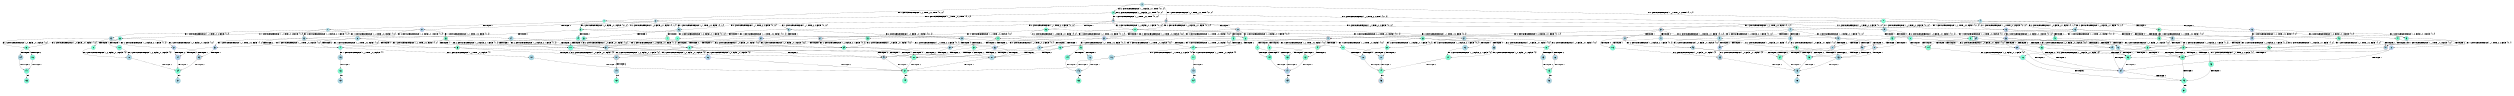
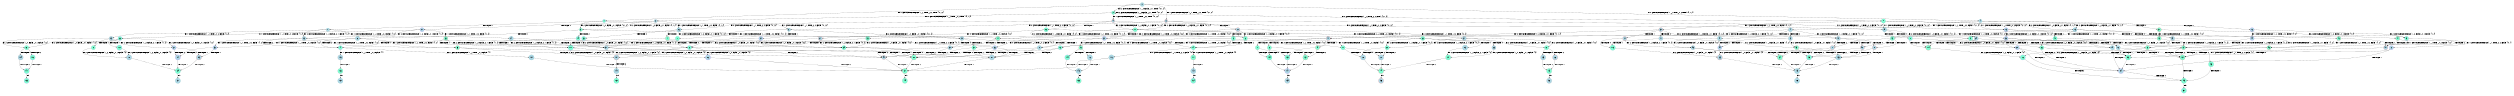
  digraph {
    node [color=teal fillcolor=lightblue shape=circle style=filled]
    0 [peripheries=2]
    1 [color=purple fillcolor=aquamarine]
    2 [fillcolor=aquamarine]
    3 [color=red]
    4
    5 [color=gray40 fillcolor=aquamarine]
    6
    7
    8 [color=gray40]
    9 [color=red]
    10 [fillcolor=aquamarine]
    11 [color=gray40 fillcolor=aquamarine]
    12 [color=red]
    13 [color=purple]
    14 [color=gray40]
    15
    16 [color=purple]
    17 [color=red fillcolor=aquamarine]
    18
    19 [color=purple fillcolor=aquamarine]
    20 [color=gray40]
    21 [fillcolor=aquamarine]
    22 [color=purple]
    23 [color=gray40]
    24
    25 [color=gray40]
    26
    27 [color=purple]
    28 [fillcolor=aquamarine]
    29
    30 [color=red]
    31 [color=red fillcolor=aquamarine]
    32 [color=purple]
    33 [fillcolor=aquamarine]
    34 [fillcolor=aquamarine]
    35 [color=gray40 fillcolor=aquamarine]
    36 [color=gray40 fillcolor=aquamarine]
    37 [color=gray40]
    38 [color=purple]
    39 [color=gray40]
    40 [fillcolor=aquamarine]
    41 [color=red]
    42 [color=gray40]
    43 [color=gray40]
    44
    45 [color=gray40 fillcolor=aquamarine]
    46 [color=red fillcolor=aquamarine]
    47 [color=red fillcolor=aquamarine]
    48 [color=purple fillcolor=aquamarine]
    49 [color=purple]
    50 [color=gray40]
    51 [color=gray40 fillcolor=aquamarine]
    52
    53 [color=red fillcolor=aquamarine]
    54 [color=purple fillcolor=aquamarine]
    55 [color=purple]
    56 [color=purple]
    57 [color=gray40]
    58 [color=purple fillcolor=aquamarine]
    59 [fillcolor=aquamarine]
    60 [fillcolor=aquamarine]
    61 [color=purple]
    62 [color=gray40 fillcolor=aquamarine]
    63 [color=purple fillcolor=aquamarine]
    64 [color=red fillcolor=aquamarine]
    65 [color=red fillcolor=aquamarine]
    66 [color=purple fillcolor=aquamarine]
    67 [color=red]
    68 [color=gray40 fillcolor=aquamarine]
    69 [color=gray40]
    70 [color=purple fillcolor=aquamarine]
    71 [color=gray40]
    72 [color=red]
    73 [color=red fillcolor=aquamarine]
    74 [fillcolor=aquamarine]
    75 [color=red fillcolor=aquamarine]
    76 [color=purple fillcolor=aquamarine]
    77 [fillcolor=aquamarine]
    78
    79
    80 [color=purple]
    81 [fillcolor=aquamarine]
    82 [fillcolor=aquamarine]
    83 [color=gray40]
    84 [color=red fillcolor=aquamarine]
    85 [color=red fillcolor=aquamarine]
    86 [color=gray40 fillcolor=aquamarine]
    87 [color=gray40 fillcolor=aquamarine]
    88 [color=gray40 fillcolor=aquamarine]
    89 [color=red fillcolor=aquamarine]
    90 [color=red]
    91 [color=red]
    92 [color=red]
    93 [color=red fillcolor=aquamarine]
    94 [color=purple]
    95 [color=gray40]
    96 [color=red fillcolor=aquamarine]
    97 [color=red]
    98 [color=purple]
    99 [color=red]
    100 [color=red fillcolor=aquamarine]
    101 [color=gray40]
    102
    103 [color=gray40]
    104 [color=purple]
    105 [color=red]
    106 [color=purple]
    107 [color=red]
    108 [color=purple fillcolor=aquamarine]
    109 [color=gray40]
    110 [color=gray40]
    111 [color=purple fillcolor=aquamarine]
    112 [color=purple fillcolor=aquamarine]
    113
    114 [color=red fillcolor=aquamarine]
    115 [fillcolor=aquamarine]
    116
    117 [color=red fillcolor=aquamarine]
    118
    119 [color=purple fillcolor=aquamarine]
    120 [color=gray40]
    121 [color=gray40]
    122 [color=red fillcolor=aquamarine]
    123 [fillcolor=aquamarine]
    124 [color=purple]
    125 [color=gray40]
    126 [color=red]
    127 [color=gray40 fillcolor=aquamarine]
    128 [color=purple fillcolor=aquamarine]
    129 [fillcolor=aquamarine]
    130 [color=purple fillcolor=aquamarine]
    131 [color=red fillcolor=aquamarine]
    132 [color=purple fillcolor=aquamarine]
    133
    134 [color=red fillcolor=aquamarine]
    135 [color=red]
    136 [fillcolor=aquamarine]
    137 [color=red fillcolor=aquamarine]
    138 [color=gray40 fillcolor=aquamarine]
    139 [fillcolor=aquamarine]
    140
    141 [color=purple fillcolor=aquamarine]
    142
    143
    144 [color=red fillcolor=aquamarine]
    145 [fillcolor=aquamarine]
    146 [color=gray40 fillcolor=aquamarine]
    147 [color=purple]
    148
    149 [color=gray40 fillcolor=aquamarine]
    150
    151
    152 [fillcolor=aquamarine]
    153 [color=purple fillcolor=aquamarine]
    154 [color=purple fillcolor=aquamarine]
    155 [color=gray40 fillcolor=aquamarine]
    156 [color=red]
    157 [color=purple fillcolor=aquamarine]
    158 [color=gray40]
    159 [color=gray40]
    160
    0 -> 1 [label="EX !0 !ATOMIC_EXCH_BRANCH (1, +1, TRUE, +0, 2, TRUE) !{0, 1, 2}"]
    0 -> 2 [label="EX !2 !ATOMIC_EXCH_BRANCH (1, +0, FALSE, +0, 1, TRUE) !{0, 1, 2}"]
    0 -> 3 [label="EX !1 !ATOMIC_EXCH_BRANCH (1, +1, TRUE, +0, 2, TRUE) !{0, 1, 2}"]
    0 -> 4 [label="EX !0 !ATOMIC_EXCH_BRANCH (1, +1, TRUE, +0, 2, TRUE) !{0, 1, 2}"]
    1 -> 5 [label="EX !2 !ATOMIC_EXCH_BRANCH (1, +0, FALSE, +0, 1, FALSE) !{0, 1, 2}"]
    1 -> 6 [label="EX !1 !ATOMIC_EXCH_BRANCH (1, +1, TRUE, +0, 2, FALSE) !{0, 1, 2}"]
    1 -> 7 [label="TERMINATE !0"]
    2 -> 2 [label="EX !2 !ATOMIC_EXCH_BRANCH (1, +0, FALSE, +0, 1, TRUE) !{0, 1, 2}"]
    2 -> 8 [label="EX !0 !ATOMIC_EXCH_BRANCH (1, +1, TRUE, +0, 2, TRUE) !{0, 1, 2}"]
    2 -> 9 [label="EX !1 !ATOMIC_EXCH_BRANCH (1, +1, TRUE, +0, 2, TRUE) !{0, 1, 2}"]
    2 -> 10 [label="EX !0 !ATOMIC_EXCH_BRANCH (1, +1, TRUE, +0, 2, TRUE) !{0, 1, 2}"]
    3 -> 6 [label="EX !0 !ATOMIC_EXCH_BRANCH (1, +1, TRUE, +0, 2, FALSE) !{0, 1, 2}"]
    3 -> 11 [label="EX !2 !ATOMIC_EXCH_BRANCH (1, +0, FALSE, +0, 1, FALSE) !{0, 1, 2}"]
    3 -> 12 [label="TERMINATE !1"]
    3 -> 13 [label="EX !0 !ATOMIC_EXCH_BRANCH (1, +1, TRUE, +0, 2, FALSE) !{0, 1, 2}"]
    4 -> 13 [label="EX !1 !ATOMIC_EXCH_BRANCH (1, +1, TRUE, +0, 2, FALSE) !{0, 1, 2}"]
    4 -> 14 [label="EX !1 !ATOMIC_EXCH_BRANCH (1, +1, TRUE, +0, 2, FALSE) !{0, 1, 2}"]
    4 -> 15 [label="EX !2 !ATOMIC_EXCH_BRANCH (1, +0, FALSE, +0, 1, FALSE) !{0, 1, 2}"]
    4 -> 16 [label="TERMINATE !0"]
    5 -> 17 [label="EX !1 !ATOMIC_EXCH_BRANCH (1, +1, TRUE, +0, 2, FALSE) !{0, 1, 2}"]
    5 -> 18 [label="TERMINATE !0"]
    5 -> 19 [label="TERMINATE !2"]
    6 -> 20 [label="EX !2 !ATOMIC_EXCH_BRANCH (1, +0, FALSE, +0, 1, FALSE) !{0, 1, 2}"]
    6 -> 21 [label="TERMINATE !0"]
    6 -> 22 [label="TERMINATE !1"]
    7 -> 23 [label="EX !2 !ATOMIC_EXCH_BRANCH (1, +0, FALSE, +0, 1, FALSE) !{1, 2}"]
    7 -> 24 [label="EX !1 !ATOMIC_EXCH_BRANCH (1, +1, TRUE, +0, 2, FALSE) !{1, 2}"]
    7 -> 25 [label="EX !1 !ATOMIC_EXCH_BRANCH (1, +1, TRUE, +0, 2, FALSE) !{1, 2}"]
    8 -> 5 [label="EX !2 !ATOMIC_EXCH_BRANCH (1, +0, FALSE, +0, 1, FALSE) !{0, 1, 2}"]
    8 -> 26 [label="EX !1 !ATOMIC_EXCH_BRANCH (1, +1, TRUE, +0, 2, FALSE) !{0, 1, 2}"]
    8 -> 27 [label="TERMINATE !0"]
    9 -> 11 [label="EX !2 !ATOMIC_EXCH_BRANCH (1, +0, FALSE, +0, 1, FALSE) !{0, 1, 2}"]
    9 -> 26 [label="EX !0 !ATOMIC_EXCH_BRANCH (1, +1, TRUE, +0, 2, FALSE) !{0, 1, 2}"]
    9 -> 28 [label="TERMINATE !1"]
    9 -> 29 [label="EX !0 !ATOMIC_EXCH_BRANCH (1, +1, TRUE, +0, 2, FALSE) !{0, 1, 2}"]
    10 -> 15 [label="EX !2 !ATOMIC_EXCH_BRANCH (1, +0, FALSE, +0, 1, FALSE) !{0, 1, 2}"]
    10 -> 29 [label="EX !1 !ATOMIC_EXCH_BRANCH (1, +1, TRUE, +0, 2, FALSE) !{0, 1, 2}"]
    10 -> 30 [label="EX !1 !ATOMIC_EXCH_BRANCH (1, +1, TRUE, +0, 2, FALSE) !{0, 1, 2}"]
    10 -> 31 [label="TERMINATE !0"]
    11 -> 17 [label="EX !0 !ATOMIC_EXCH_BRANCH (1, +1, TRUE, +0, 2, FALSE) !{0, 1, 2}"]
    11 -> 32 [label="TERMINATE !2"]
    11 -> 33 [label="TERMINATE !1"]
    11 -> 34 [label="EX !0 !ATOMIC_EXCH_BRANCH (1, +1, TRUE, +0, 2, FALSE) !{0, 1, 2}"]
    12 -> 35 [label="EX !0 !ATOMIC_EXCH_BRANCH (1, +1, TRUE, +0, 2, FALSE) !{0, 2}"]
    12 -> 36 [label="EX !2 !ATOMIC_EXCH_BRANCH (1, +0, FALSE, +0, 1, FALSE) !{0, 2}"]
    12 -> 37 [label="EX !0 !ATOMIC_EXCH_BRANCH (1, +1, TRUE, +0, 2, FALSE) !{0, 2}"]
    13 -> 38 [label="EX !2 !ATOMIC_EXCH_BRANCH (1, +0, FALSE, +0, 1, FALSE) !{0, 1, 2}"]
    13 -> 39 [label="TERMINATE !0"]
    13 -> 40 [label="TERMINATE !1"]
    14 -> 41 [label="EX !2 !ATOMIC_EXCH_BRANCH (1, +0, FALSE, +0, 1, FALSE) !{0, 1, 2}"]
    14 -> 42 [label="EX !2 !ATOMIC_EXCH_BRANCH (1, +0, FALSE, +0, 1, FALSE) !{0, 1, 2}"]
    14 -> 43 [label="TERMINATE !0"]
-   14 -> 44 [label="TERMINATE !1"]
+   14 -> 44 [label="TERMINATE !3"]
    15 -> 34 [label="EX !1 !ATOMIC_EXCH_BRANCH (1, +1, TRUE, +0, 2, FALSE) !{0, 1, 2}"]
    15 -> 45 [label="EX !1 !ATOMIC_EXCH_BRANCH (1, +1, TRUE, +0, 2, FALSE) !{0, 1, 2}"]
    15 -> 46 [label="TERMINATE !0"]
    15 -> 47 [label="TERMINATE !2"]
    16 -> 48 [label="EX !2 !ATOMIC_EXCH_BRANCH (1, +0, FALSE, +0, 1, FALSE) !{1, 2}"]
    16 -> 49 [label="EX !1 !ATOMIC_EXCH_BRANCH (1, +1, TRUE, +0, 2, FALSE) !{1, 2}"]
    17 -> 50 [label="TERMINATE !0"]
    17 -> 51 [label="TERMINATE !2"]
    17 -> 52 [label="TERMINATE !1"]
    18 -> 53 [label="EX !1 !ATOMIC_EXCH_BRANCH (1, +1, TRUE, +0, 2, FALSE) !{1, 2}"]
    18 -> 54 [label="TERMINATE !2"]
    18 -> 55 [label="EX !1 !ATOMIC_EXCH_BRANCH (1, +1, TRUE, +0, 2, FALSE) !{1, 2}"]
    19 -> 54 [label="TERMINATE !0"]
    19 -> 56 [label="EX !1 !ATOMIC_EXCH_BRANCH (1, +1, TRUE, +0, 2, FALSE) !{0, 1}"]
    20 -> 50 [label="TERMINATE !0"]
    20 -> 51 [label="TERMINATE !2"]
    20 -> 52 [label="TERMINATE !1"]
    21 -> 57 [label="EX !2 !ATOMIC_EXCH_BRANCH (1, +0, FALSE, +0, 1, FALSE) !{1, 2}"]
    21 -> 58 [label="TERMINATE !1"]
    22 -> 58 [label="TERMINATE !0"]
    22 -> 59 [label="EX !2 !ATOMIC_EXCH_BRANCH (1, +0, FALSE, +0, 1, FALSE) !{0, 2}"]
    23 -> 53 [label="EX !1 !ATOMIC_EXCH_BRANCH (1, +1, TRUE, +0, 2, FALSE) !{1, 2}"]
    23 -> 54 [label="TERMINATE !2"]
    23 -> 55 [label="EX !1 !ATOMIC_EXCH_BRANCH (1, +1, TRUE, +0, 2, FALSE) !{1, 2}"]
    24 -> 57 [label="EX !2 !ATOMIC_EXCH_BRANCH (1, +0, FALSE, +0, 1, FALSE) !{1, 2}"]
    24 -> 58 [label="TERMINATE !1"]
    25 -> 60 [label="EX !2 !ATOMIC_EXCH_BRANCH (1, +0, FALSE, +0, 1, FALSE) !{1, 2}"]
    25 -> 61 [label="EX !2 !ATOMIC_EXCH_BRANCH (1, +0, FALSE, +0, 1, FALSE) !{1, 2}"]
    25 -> 62 [label="TERMINATE !1"]
    26 -> 20 [label="EX !2 !ATOMIC_EXCH_BRANCH (1, +0, FALSE, +0, 1, FALSE) !{0, 1, 2}"]
    26 -> 63 [label="TERMINATE !0"]
    26 -> 64 [label="TERMINATE !1"]
    27 -> 23 [label="EX !2 !ATOMIC_EXCH_BRANCH (1, +0, FALSE, +0, 1, FALSE) !{1, 2}"]
    27 -> 65 [label="EX !1 !ATOMIC_EXCH_BRANCH (1, +1, TRUE, +0, 2, FALSE) !{1, 2}"]
    27 -> 66 [label="EX !1 !ATOMIC_EXCH_BRANCH (1, +1, TRUE, +0, 2, FALSE) !{1, 2}"]
    28 -> 36 [label="EX !2 !ATOMIC_EXCH_BRANCH (1, +0, FALSE, +0, 1, FALSE) !{0, 2}"]
    28 -> 67 [label="EX !0 !ATOMIC_EXCH_BRANCH (1, +1, TRUE, +0, 2, FALSE) !{0, 2}"]
    28 -> 68 [label="EX !0 !ATOMIC_EXCH_BRANCH (1, +1, TRUE, +0, 2, FALSE) !{0, 2}"]
    29 -> 38 [label="EX !2 !ATOMIC_EXCH_BRANCH (1, +0, FALSE, +0, 1, FALSE) !{0, 1, 2}"]
    29 -> 69 [label="TERMINATE !0"]
    29 -> 70 [label="TERMINATE !1"]
    30 -> 41 [label="EX !2 !ATOMIC_EXCH_BRANCH (1, +0, FALSE, +0, 1, FALSE) !{0, 1, 2}"]
    30 -> 42 [label="EX !2 !ATOMIC_EXCH_BRANCH (1, +0, FALSE, +0, 1, FALSE) !{0, 1, 2}"]
    30 -> 71 [label="TERMINATE !0"]
    30 -> 72 [label="TERMINATE !1"]
    31 -> 48 [label="EX !2 !ATOMIC_EXCH_BRANCH (1, +0, FALSE, +0, 1, FALSE) !{1, 2}"]
    31 -> 73 [label="EX !1 !ATOMIC_EXCH_BRANCH (1, +1, TRUE, +0, 2, FALSE) !{1, 2}"]
    32 -> 56 [label="EX !0 !ATOMIC_EXCH_BRANCH (1, +1, TRUE, +0, 2, FALSE) !{0, 1}"]
    32 -> 74 [label="TERMINATE !1"]
    32 -> 75 [label="EX !0 !ATOMIC_EXCH_BRANCH (1, +1, TRUE, +0, 2, FALSE) !{0, 1}"]
    33 -> 74 [label="TERMINATE !2"]
    33 -> 76 [label="EX !0 !ATOMIC_EXCH_BRANCH (1, +1, TRUE, +0, 2, FALSE) !{0, 2}"]
    33 -> 77 [label="EX !0 !ATOMIC_EXCH_BRANCH (1, +1, TRUE, +0, 2, FALSE) !{0, 2}"]
    34 -> 78 [label="TERMINATE !0"]
    34 -> 79 [label="TERMINATE !2"]
    34 -> 80 [label="TERMINATE !1"]
    35 -> 58 [label="TERMINATE !0"]
    35 -> 59 [label="EX !2 !ATOMIC_EXCH_BRANCH (1, +0, FALSE, +0, 1, FALSE) !{0, 2}"]
    36 -> 74 [label="TERMINATE !2"]
    36 -> 76 [label="EX !0 !ATOMIC_EXCH_BRANCH (1, +1, TRUE, +0, 2, FALSE) !{0, 2}"]
    36 -> 77 [label="EX !0 !ATOMIC_EXCH_BRANCH (1, +1, TRUE, +0, 2, FALSE) !{0, 2}"]
    37 -> 81 [label="EX !2 !ATOMIC_EXCH_BRANCH (1, +0, FALSE, +0, 1, FALSE) !{0, 2}"]
    37 -> 82 [label="EX !2 !ATOMIC_EXCH_BRANCH (1, +0, FALSE, +0, 1, FALSE) !{0, 2}"]
    37 -> 83 [label="TERMINATE !0"]
    38 -> 78 [label="TERMINATE !0"]
    38 -> 79 [label="TERMINATE !2"]
    38 -> 80 [label="TERMINATE !1"]
    39 -> 84 [label="EX !2 !ATOMIC_EXCH_BRANCH (1, +0, FALSE, +0, 1, FALSE) !{1, 2}"]
    39 -> 85 [label="TERMINATE !1"]
    40 -> 85 [label="TERMINATE !0"]
    40 -> 86 [label="EX !2 !ATOMIC_EXCH_BRANCH (1, +0, FALSE, +0, 1, FALSE) !{0, 2}"]
    41 -> 87 [label="TERMINATE !0"]
    41 -> 88 [label="TERMINATE !2"]
    41 -> 89 [label="TERMINATE !1"]
    42 -> 90 [label="TERMINATE !0"]
    42 -> 91 [label="TERMINATE !2"]
    42 -> 92 [label="TERMINATE !1"]
    43 -> 93 [label="EX !2 !ATOMIC_EXCH_BRANCH (1, +0, FALSE, +0, 1, FALSE) !{1, 2}"]
    43 -> 94 [label="TERMINATE !1"]
    44 -> 94 [label="TERMINATE !0"]
    44 -> 95 [label="EX !2 !ATOMIC_EXCH_BRANCH (1, +0, FALSE, +0, 1, FALSE) !{0, 2}"]
    45 -> 90 [label="TERMINATE !0"]
    45 -> 91 [label="TERMINATE !2"]
    45 -> 92 [label="TERMINATE !1"]
    46 -> 96 [label="EX !1 !ATOMIC_EXCH_BRANCH (1, +1, TRUE, +0, 2, FALSE) !{1, 2}"]
    46 -> 97 [label="TERMINATE !2"]
    47 -> 97 [label="TERMINATE !0"]
    47 -> 98 [label="EX !1 !ATOMIC_EXCH_BRANCH (1, +1, TRUE, +0, 2, FALSE) !{0, 1}"]
    48 -> 96 [label="EX !1 !ATOMIC_EXCH_BRANCH (1, +1, TRUE, +0, 2, FALSE) !{1, 2}"]
    48 -> 97 [label="TERMINATE !2"]
    49 -> 84 [label="EX !2 !ATOMIC_EXCH_BRANCH (1, +0, FALSE, +0, 1, FALSE) !{1, 2}"]
    49 -> 85 [label="TERMINATE !1"]
    50 -> 99 [label="TERMINATE !2"]
    50 -> 100 [label="TERMINATE !1"]
    51 -> 99 [label="TERMINATE !0"]
    51 -> 101 [label="TERMINATE !1"]
    52 -> 100 [label="TERMINATE !0"]
    52 -> 101 [label="TERMINATE !2"]
    53 -> 99 [label="TERMINATE !2"]
    53 -> 100 [label="TERMINATE !1"]
    54 -> 102 [label="EX !1 !ATOMIC_EXCH_BRANCH (1, +1, TRUE, +0, 2, FALSE) !{1}"]
    54 -> 103 [label="EX !1 !ATOMIC_EXCH_BRANCH (1, +1, TRUE, +0, 2, FALSE) !{1}"]
    55 -> 104 [label="TERMINATE !2"]
    55 -> 105 [label="TERMINATE !1"]
    56 -> 99 [label="TERMINATE !0"]
    56 -> 101 [label="TERMINATE !1"]
    57 -> 99 [label="TERMINATE !2"]
    57 -> 100 [label="TERMINATE !1"]
    58 -> 106 [label="EX !2 !ATOMIC_EXCH_BRANCH (1, +0, FALSE, +0, 1, FALSE) !{2}"]
    58 -> 107 [label="EX !2 !ATOMIC_EXCH_BRANCH (1, +0, FALSE, +0, 1, FALSE) !{2}"]
    59 -> 100 [label="TERMINATE !0"]
    59 -> 101 [label="TERMINATE !2"]
    60 -> 108 [label="TERMINATE !2"]
    60 -> 109 [label="TERMINATE !1"]
    61 -> 104 [label="TERMINATE !2"]
    61 -> 105 [label="TERMINATE !1"]
    62 -> 110 [label="EX !2 !ATOMIC_EXCH_BRANCH (1, +0, FALSE, +0, 1, FALSE) !{2}"]
    63 -> 57 [label="EX !2 !ATOMIC_EXCH_BRANCH (1, +0, FALSE, +0, 1, FALSE) !{1, 2}"]
    63 -> 111 [label="TERMINATE !1"]
    64 -> 59 [label="EX !2 !ATOMIC_EXCH_BRANCH (1, +0, FALSE, +0, 1, FALSE) !{0, 2}"]
    64 -> 111 [label="TERMINATE !0"]
    65 -> 57 [label="EX !2 !ATOMIC_EXCH_BRANCH (1, +0, FALSE, +0, 1, FALSE) !{1, 2}"]
    65 -> 111 [label="TERMINATE !1"]
    66 -> 60 [label="EX !2 !ATOMIC_EXCH_BRANCH (1, +0, FALSE, +0, 1, FALSE) !{1, 2}"]
    66 -> 61 [label="EX !2 !ATOMIC_EXCH_BRANCH (1, +0, FALSE, +0, 1, FALSE) !{1, 2}"]
    66 -> 112 [label="TERMINATE !1"]
    67 -> 59 [label="EX !2 !ATOMIC_EXCH_BRANCH (1, +0, FALSE, +0, 1, FALSE) !{0, 2}"]
    67 -> 111 [label="TERMINATE !0"]
    68 -> 81 [label="EX !2 !ATOMIC_EXCH_BRANCH (1, +0, FALSE, +0, 1, FALSE) !{0, 2}"]
    68 -> 82 [label="EX !2 !ATOMIC_EXCH_BRANCH (1, +0, FALSE, +0, 1, FALSE) !{0, 2}"]
    68 -> 113 [label="TERMINATE !0"]
    69 -> 84 [label="EX !2 !ATOMIC_EXCH_BRANCH (1, +0, FALSE, +0, 1, FALSE) !{1, 2}"]
    69 -> 114 [label="TERMINATE !1"]
    70 -> 86 [label="EX !2 !ATOMIC_EXCH_BRANCH (1, +0, FALSE, +0, 1, FALSE) !{0, 2}"]
    70 -> 114 [label="TERMINATE !0"]
    71 -> 93 [label="EX !2 !ATOMIC_EXCH_BRANCH (1, +0, FALSE, +0, 1, FALSE) !{1, 2}"]
    71 -> 115 [label="TERMINATE !1"]
    72 -> 95 [label="EX !2 !ATOMIC_EXCH_BRANCH (1, +0, FALSE, +0, 1, FALSE) !{0, 2}"]
    72 -> 115 [label="TERMINATE !0"]
    73 -> 84 [label="EX !2 !ATOMIC_EXCH_BRANCH (1, +0, FALSE, +0, 1, FALSE) !{1, 2}"]
    73 -> 114 [label="TERMINATE !1"]
    74 -> 116 [label="EX !0 !ATOMIC_EXCH_BRANCH (1, +1, TRUE, +0, 2, FALSE) !{0}"]
    74 -> 117 [label="EX !0 !ATOMIC_EXCH_BRANCH (1, +1, TRUE, +0, 2, FALSE) !{0}"]
    75 -> 118 [label="TERMINATE !0"]
    75 -> 119 [label="TERMINATE !1"]
    76 -> 100 [label="TERMINATE !0"]
    76 -> 101 [label="TERMINATE !2"]
    77 -> 120 [label="TERMINATE !0"]
    77 -> 121 [label="TERMINATE !2"]
    78 -> 122 [label="TERMINATE !2"]
    78 -> 123 [label="TERMINATE !1"]
    79 -> 122 [label="TERMINATE !0"]
    79 -> 124 [label="TERMINATE !1"]
    80 -> 123 [label="TERMINATE !0"]
    80 -> 124 [label="TERMINATE !2"]
    81 -> 125 [label="TERMINATE !0"]
    81 -> 126 [label="TERMINATE !2"]
    82 -> 120 [label="TERMINATE !0"]
    82 -> 121 [label="TERMINATE !2"]
    83 -> 127 [label="EX !2 !ATOMIC_EXCH_BRANCH (1, +0, FALSE, +0, 1, FALSE) !{2}"]
    84 -> 122 [label="TERMINATE !2"]
    84 -> 123 [label="TERMINATE !1"]
    85 -> 128 [label="EX !2 !ATOMIC_EXCH_BRANCH (1, +0, FALSE, +0, 1, FALSE) !{2}"]
    86 -> 123 [label="TERMINATE !0"]
    86 -> 124 [label="TERMINATE !2"]
    87 -> 129 [label="TERMINATE !2"]
    87 -> 130 [label="TERMINATE !1"]
    88 -> 129 [label="TERMINATE !0"]
    88 -> 131 [label="TERMINATE !1"]
    89 -> 130 [label="TERMINATE !0"]
    89 -> 131 [label="TERMINATE !2"]
    90 -> 132 [label="TERMINATE !2"]
    90 -> 133 [label="TERMINATE !1"]
    91 -> 132 [label="TERMINATE !0"]
    91 -> 134 [label="TERMINATE !1"]
    92 -> 133 [label="TERMINATE !0"]
    92 -> 134 [label="TERMINATE !2"]
    93 -> 132 [label="TERMINATE !2"]
    93 -> 133 [label="TERMINATE !1"]
    94 -> 135 [label="EX !2 !ATOMIC_EXCH_BRANCH (1, +0, FALSE, +0, 1, FALSE) !{2}"]
    95 -> 133 [label="TERMINATE !0"]
    95 -> 134 [label="TERMINATE !2"]
    96 -> 122 [label="TERMINATE !2"]
    96 -> 123 [label="TERMINATE !1"]
    97 -> 136 [label="EX !1 !ATOMIC_EXCH_BRANCH (1, +1, TRUE, +0, 2, FALSE) !{1}"]
    98 -> 122 [label="TERMINATE !0"]
    98 -> 124 [label="TERMINATE !1"]
    99 -> 137 [label="TERMINATE !1"]
    100 -> 137 [label="TERMINATE !2"]
    101 -> 137 [label="TERMINATE !0"]
    102 -> 137 [label="TERMINATE !1"]
    103 -> 138 [label="TERMINATE !1"]
    104 -> 139 [label="TERMINATE !1"]
    105 -> 139 [label="TERMINATE !2"]
    106 -> 137 [label="TERMINATE !2"]
    107 -> 140 [label="TERMINATE !3"]
    108 -> 141 [label="TERMINATE !1"]
    109 -> 141 [label="TERMINATE !2"]
    110 -> 139 [label="TERMINATE !2"]
    111 -> 106 [label="EX !2 !ATOMIC_EXCH_BRANCH (1, +0, FALSE, +0, 1, FALSE) !{2}"]
    111 -> 107 [label="EX !2 !ATOMIC_EXCH_BRANCH (1, +0, FALSE, +0, 1, FALSE) !{2}"]
    112 -> 110 [label="EX !2 !ATOMIC_EXCH_BRANCH (1, +0, FALSE, +0, 1, FALSE) !{2}"]
    113 -> 127 [label="EX !2 !ATOMIC_EXCH_BRANCH (1, +0, FALSE, +0, 1, FALSE) !{2}"]
    114 -> 128 [label="EX !2 !ATOMIC_EXCH_BRANCH (1, +0, FALSE, +0, 1, FALSE) !{2}"]
    115 -> 135 [label="EX !2 !ATOMIC_EXCH_BRANCH (1, +0, FALSE, +0, 1, FALSE) !{2}"]
    116 -> 137 [label="TERMINATE !0"]
    117 -> 142 [label="TERMINATE !0"]
    118 -> 143 [label="TERMINATE !1"]
    119 -> 143 [label="TERMINATE !0"]
    120 -> 144 [label="TERMINATE !2"]
    121 -> 144 [label="TERMINATE !0"]
    122 -> 145 [label="TERMINATE !1"]
    123 -> 124 [label="TERMINATE !2"]
    124 -> 145 [label="TERMINATE !0"]
    125 -> 146 [label="TERMINATE !2"]
    126 -> 146 [label="TERMINATE !0"]
    127 -> 144 [label="TERMINATE !2"]
    128 -> 145 [label="TERMINATE !2"]
    129 -> 147 [label="TERMINATE !1"]
    130 -> 147 [label="TERMINATE !2"]
    131 -> 147 [label="TERMINATE !0"]
    132 -> 148 [label="TERMINATE !1"]
    133 -> 148 [label="TERMINATE !2"]
    134 -> 148 [label="TERMINATE !0"]
    135 -> 148 [label="TERMINATE !2"]
    136 -> 145 [label="TERMINATE !1"]
    137 -> 149 [label=exit]
    138 -> 150 [label=exit]
    139 -> 151 [label=exit]
    140 -> 152 [label=exit]
    141 -> 153 [label=exit]
    142 -> 154 [label=exit]
    143 -> 155 [label=exit]
    144 -> 156 [label=exit]
    145 -> 157 [label=exit]
    146 -> 158 [label=exit]
    147 -> 159 [label=exit]
    148 -> 160 [label=exit]
  }
